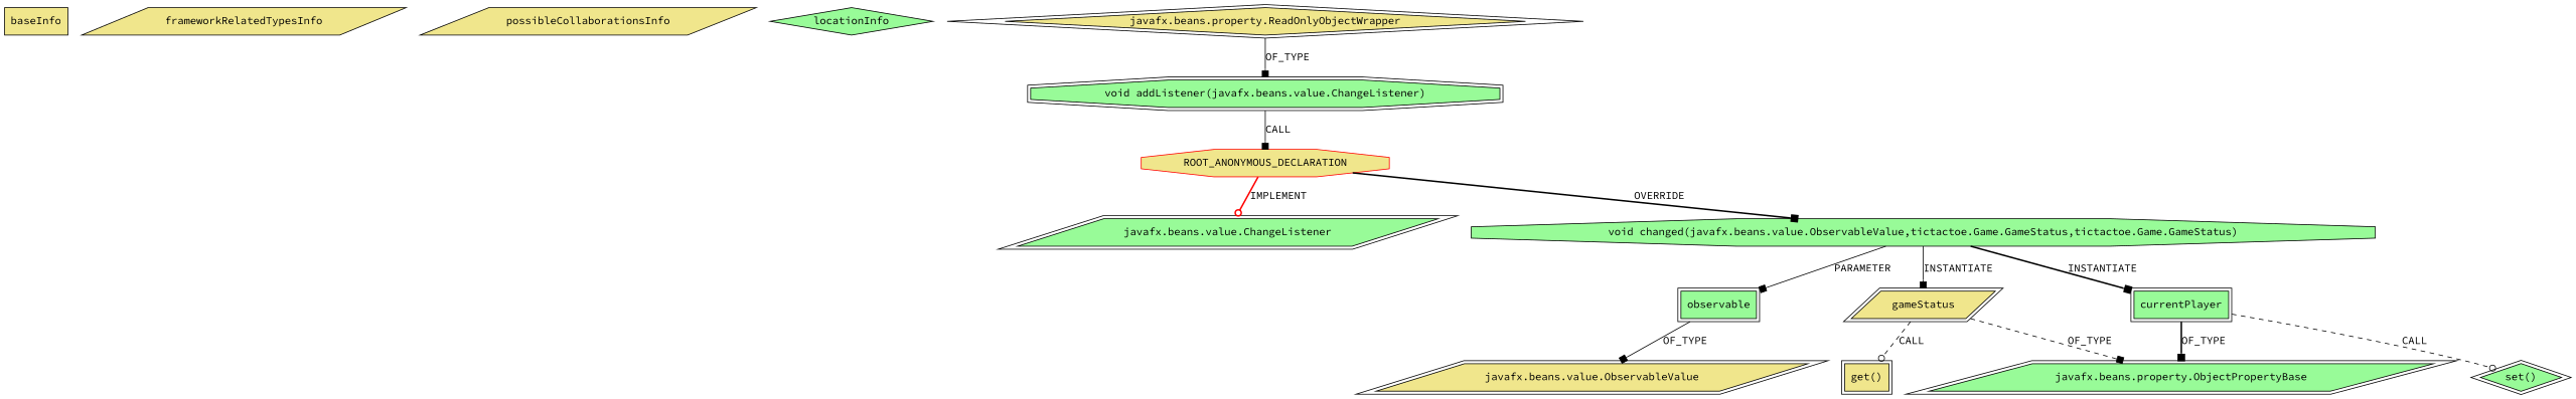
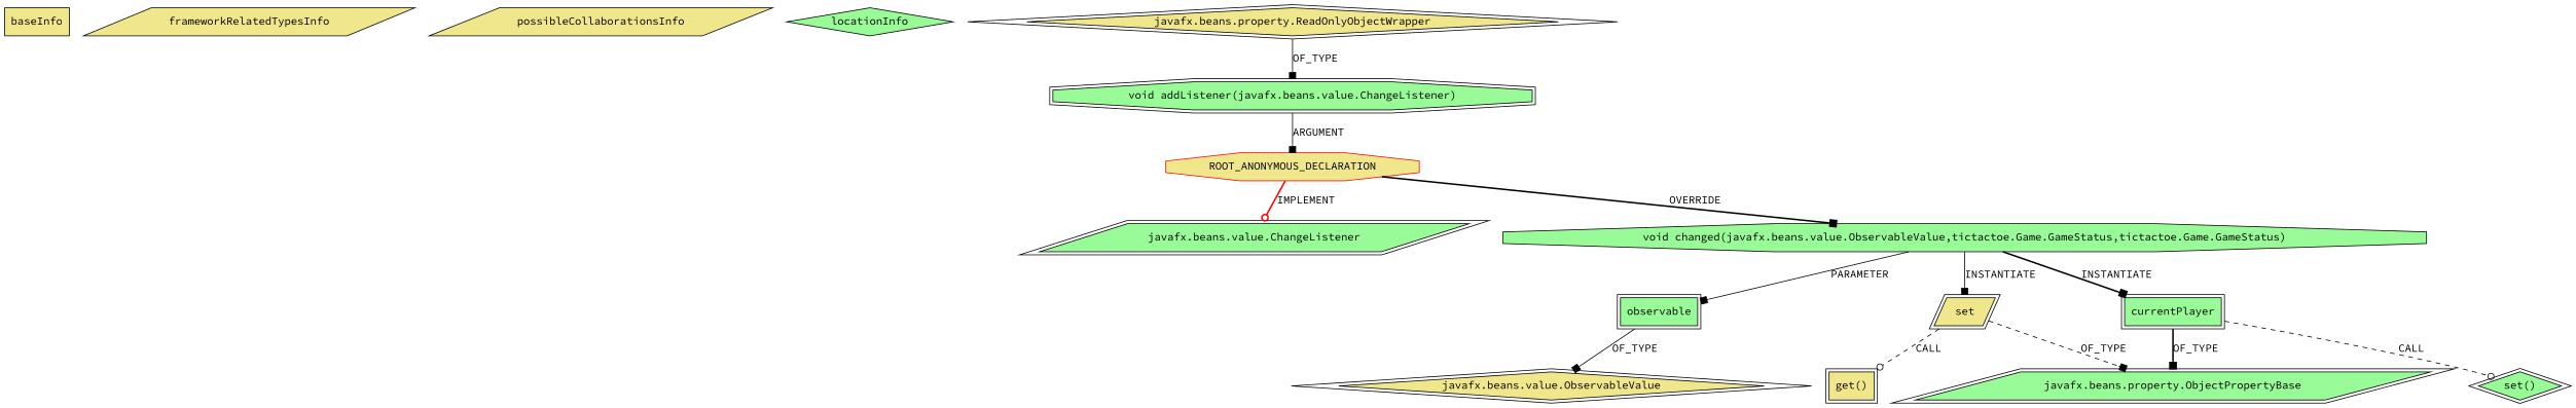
  digraph {
    fontname="Source Code Pro"
    node [fillcolor=khaki fontname="Source Code Pro" shape=parallelogram style=filled isFrameworkType=true peripheries=2]
    edge [arrowhead=box fontname="Source Code Pro" style=solid]
    baseInfo [category=extension_graph graphId=3262 isAnonymous=true possibleRelation=false shape=box isFrameworkType="" peripheries=""]
    frameworkRelatedTypesInfo [0="javafx.beans.value.ChangeListener" isFrameworkType="" peripheries=""]
    possibleCollaborationsInfo [isFrameworkType="" peripheries=""]
    locationInfo [contextSignature="void Game(tictactoe.Player,tictactoe.Player)" filePath="/james-d-TicTacToe/TicTacToe-master/src/tictactoe/Game.java" fillcolor=palegreen graphId=3262 projectName="james-d-TicTacToe" shape=diamond isFrameworkType="" peripheries=""]
    n5 [color=red isFrameworkType=false label=ROOT_ANONYMOUS_DECLARATION shape=octagon vertexType=ROOT_ANONYMOUS_DECLARATION peripheries=""]
    n6 [fillcolor=palegreen label="javafx.beans.value.ChangeListener" vertexType=FRAMEWORK_INTERFACE_TYPE]
    n7 [fillcolor=palegreen isFrameworkType=false label="void changed(javafx.beans.value.ObservableValue,tictactoe.Game.GameStatus,tictactoe.Game.GameStatus)" shape=octagon vertexType=OVERRIDING_METHOD_DECLARATION peripheries=""]
    n8 [fillcolor=palegreen label=observable shape=box vertexType=PARAMETER_DECLARATION]
-   n9 [label=gameStatus vertexType=VARIABLE_EXPRESION]
+   n9 [label=set vertexType=VARIABLE_EXPRESION]
    n10 [fillcolor=palegreen label=currentPlayer shape=box vertexType=VARIABLE_EXPRESION]
    n11 [fillcolor=palegreen label="void addListener(javafx.beans.value.ChangeListener)" shape=octagon vertexType=OUTSIDE_CALL]
    n12 [label="javafx.beans.property.ReadOnlyObjectWrapper" shape=diamond vertexType=FRAMEWORK_CLASS_TYPE]
-   n13 [label="javafx.beans.value.ObservableValue" vertexType=FRAMEWORK_INTERFACE_TYPE]
+   n13 [label="javafx.beans.value.ObservableValue" shape=diamond vertexType=FRAMEWORK_INTERFACE_TYPE]
    n14 [fillcolor=palegreen label="javafx.beans.property.ObjectPropertyBase" vertexType=FRAMEWORK_CLASS_TYPE]
    n15 [label="get()" shape=box vertexType=INSIDE_CALL]
    n16 [fillcolor=palegreen label="set()" shape=diamond vertexType=INSIDE_CALL]
    n5 -> n6 [arrowhead=odot color=red label=IMPLEMENT style=bold]
    n5 -> n7 [label=OVERRIDE style=bold]
    n7 -> n8 [label=PARAMETER]
    n7 -> n9 [label=INSTANTIATE]
    n7 -> n10 [label=INSTANTIATE style=bold]
    n8 -> n13 [label=OF_TYPE]
    n9 -> n14 [label=OF_TYPE style=dashed]
    n9 -> n15 [arrowhead=odot label=CALL style=dashed]
    n10 -> n14 [label=OF_TYPE style=bold]
    n10 -> n16 [arrowhead=odot label=CALL style=dashed]
-   n11 -> n5 [label=CALL]
+   n11 -> n5 [label=ARGUMENT]
    n12 -> n11 [label=OF_TYPE]
  }
